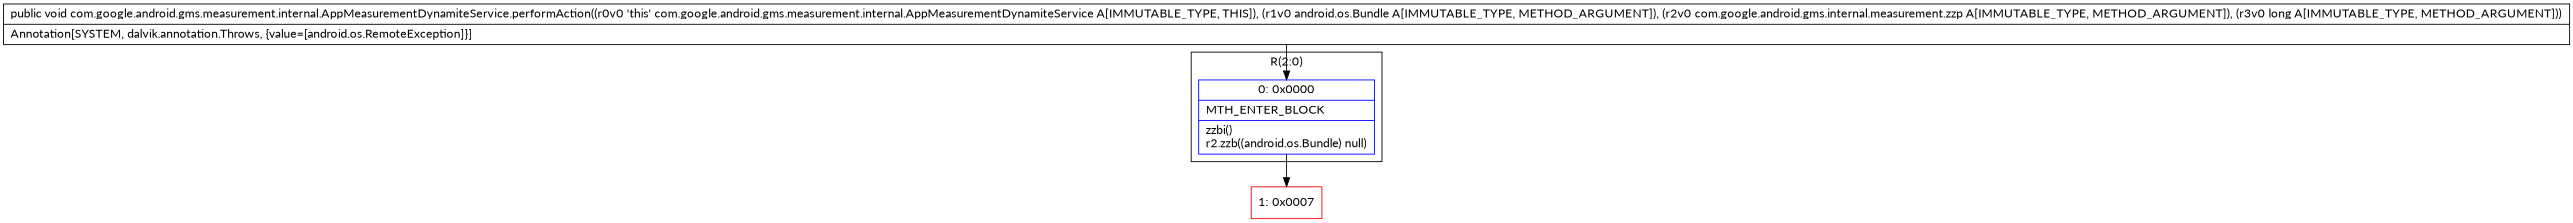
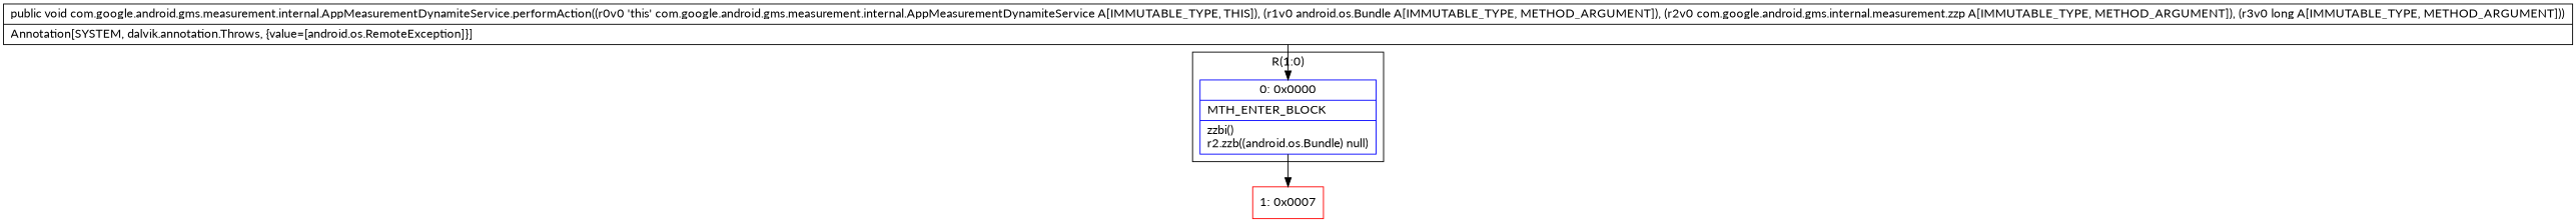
  digraph {
    fontname=Lato
    node [shape=record fontname=Lato]
    edge [fontname=Lato]
    n1 [color=blue label="{0\:\ 0x0000|MTH_ENTER_BLOCK\l|zzbi()\lr2.zzb((android.os.Bundle) null)\l}"]
    n2 [color=red label="{1\:\ 0x0007}"]
    n3 [label="{public void com.google.android.gms.measurement.internal.AppMeasurementDynamiteService.performAction((r0v0 'this' com.google.android.gms.measurement.internal.AppMeasurementDynamiteService A[IMMUTABLE_TYPE, THIS]), (r1v0 android.os.Bundle A[IMMUTABLE_TYPE, METHOD_ARGUMENT]), (r2v0 com.google.android.gms.internal.measurement.zzp A[IMMUTABLE_TYPE, METHOD_ARGUMENT]), (r3v0 long A[IMMUTABLE_TYPE, METHOD_ARGUMENT]))  | Annotation[SYSTEM, dalvik.annotation.Throws, \{value=[android.os.RemoteException]\}]\l}"]
    subgraph cluster_1 {
-     label="R(2:0)"
+     label="R(1:0)"
      n1
    }
    n1 -> n2
    n3 -> n1
  }
